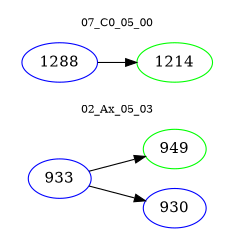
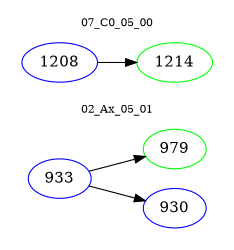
  digraph {
    rankdir=LR
    node [color=blue]
    edge [color=black]
    n1 [label=933]
    n2 [label=930]
-   n3 [color=green label=949]
-   n4 [label=1288]
+   n3 [color=green label=979]
+   n4 [label=1208]
    n5 [color=green label=1214]
    subgraph cluster_1 {
      color=white
      fontsize=10
-     label="02_Ax_05_03"
+     label="02_Ax_05_01"
      n1
      n2
      n3
    }
    subgraph cluster_2 {
      color=white
      fontsize=10
      label="07_C0_05_00"
      n4
      n5
    }
    n1 -> n2
    n1 -> n3
    n4 -> n5
  }
